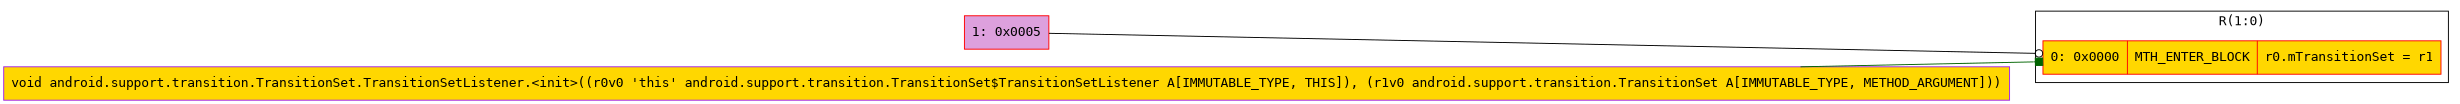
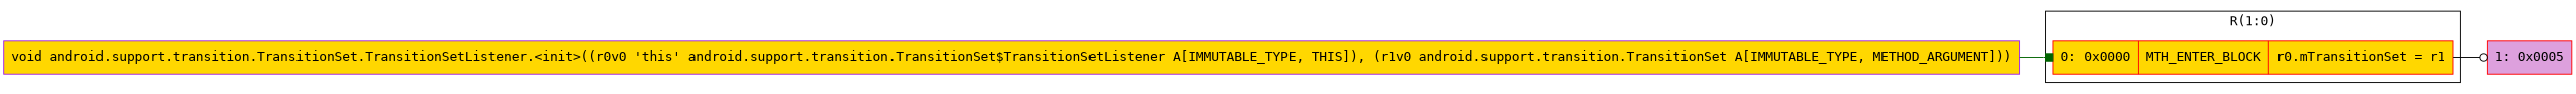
  digraph {
    rankdir=LR
    fontname="DejaVu Sans Mono"
    node [color=red shape=record style=filled fillcolor=gold fontname="DejaVu Sans Mono"]
    edge [fontname="DejaVu Sans Mono"]
    n1 [label="{0\:\ 0x0000|MTH_ENTER_BLOCK\l|r0.mTransitionSet = r1\l}"]
    n2 [label="{1\:\ 0x0005}" fillcolor=plum]
    n3 [label="{void android.support.transition.TransitionSet.TransitionSetListener.\<init\>((r0v0 'this' android.support.transition.TransitionSet$TransitionSetListener A[IMMUTABLE_TYPE, THIS]), (r1v0 android.support.transition.TransitionSet A[IMMUTABLE_TYPE, METHOD_ARGUMENT])) }" color=purple]
    subgraph cluster_1 {
      label="R(1:0)"
      n1
    }
-   n2 -> n1 [color=black arrowhead=odot]
+   n1 -> n2 [color=black arrowhead=odot]
    n3 -> n1 [color=darkgreen arrowhead=box]
  }
